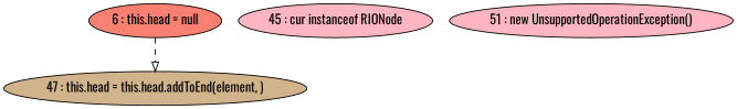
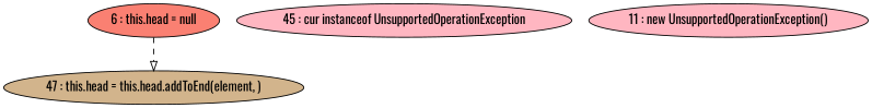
  digraph {
    fontname=Oswald
    node [style=filled fillcolor=lightpink fontname=Oswald]
    "6 : this.head = null" [fillcolor=salmon]
    "47 : this.head = this.head.addToEnd(element, )" [fillcolor=tan]
-   "45 : cur instanceof RIONode"
-   "51 : new UnsupportedOperationException()"
+   "45 : cur instanceof RIONode" [label="45 : cur instanceof UnsupportedOperationException"]
+   "51 : new UnsupportedOperationException()" [label="11 : new UnsupportedOperationException()"]
    "6 : this.head = null" -> "47 : this.head = this.head.addToEnd(element, )" [style=dashed arrowhead=onormal fontname=Oswald]
  }
